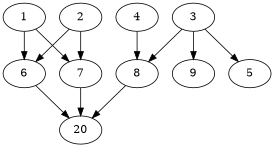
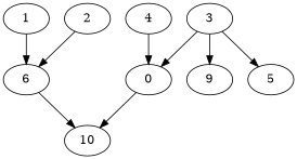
  digraph {
    node [alpha=0.09]
    1 [expect_size=42645504]
    6 [alpha=0.07 expect_size=9043968]
-   7 [alpha=0.05 expect_size=8053760]
-   10 [expect_size=6605824 label=20]
+   10 [expect_size=6605824]
    2 [alpha=0.18 expect_size=31955968]
    3 [alpha=0.13 expect_size=30274560]
    5 [alpha=0.18 expect_size=34542592]
-   8 [alpha=0.20 expect_size=34834432]
+   8 [alpha=0.20 expect_size=34834432 label=0]
    9 [alpha=0.19 expect_size=39718912]
    4 [alpha=0.16 expect_size=24018944]
    1 -> 6
-   1 -> 7
    6 -> 10
-   7 -> 10
    2 -> 6
-   2 -> 7
    3 -> 5
    3 -> 8
    3 -> 9
    8 -> 10
    4 -> 8
  }
